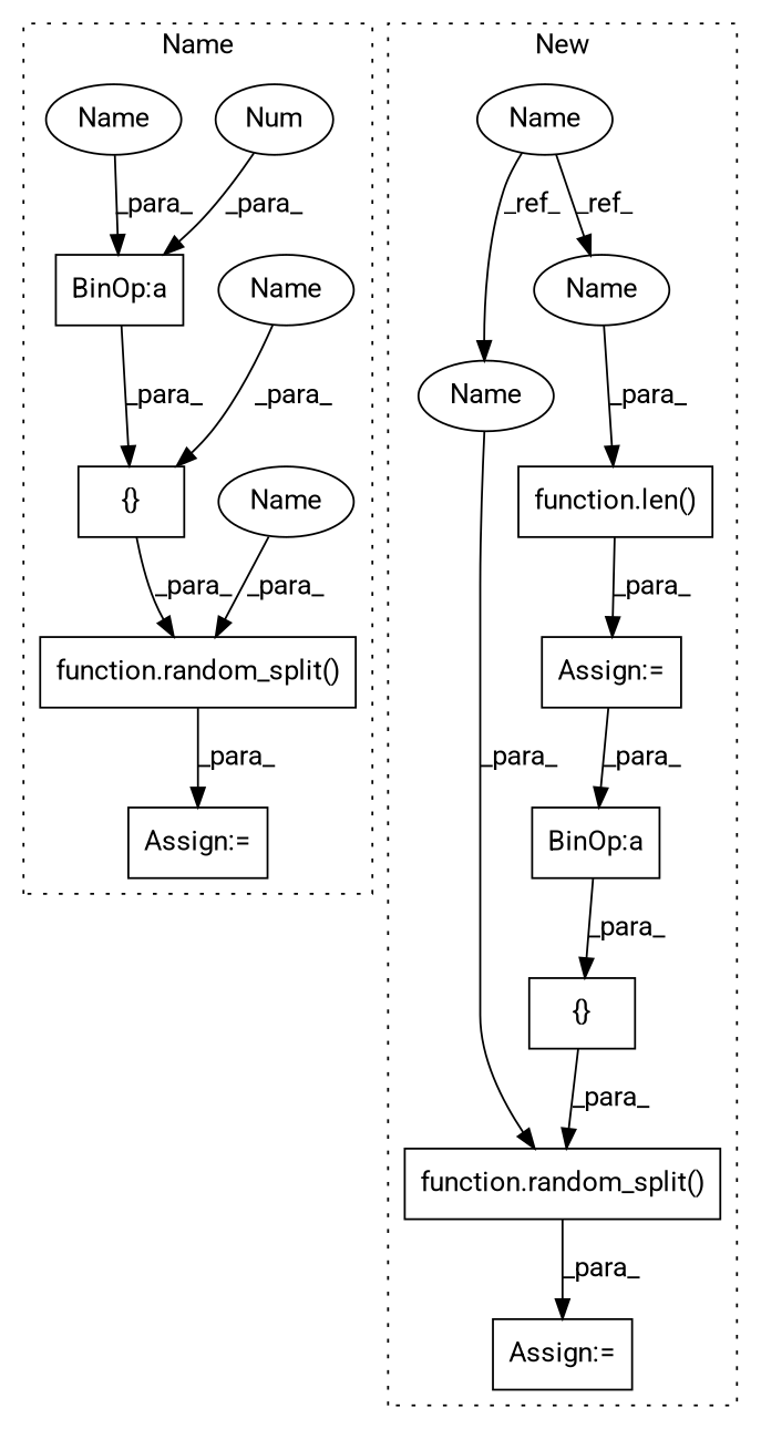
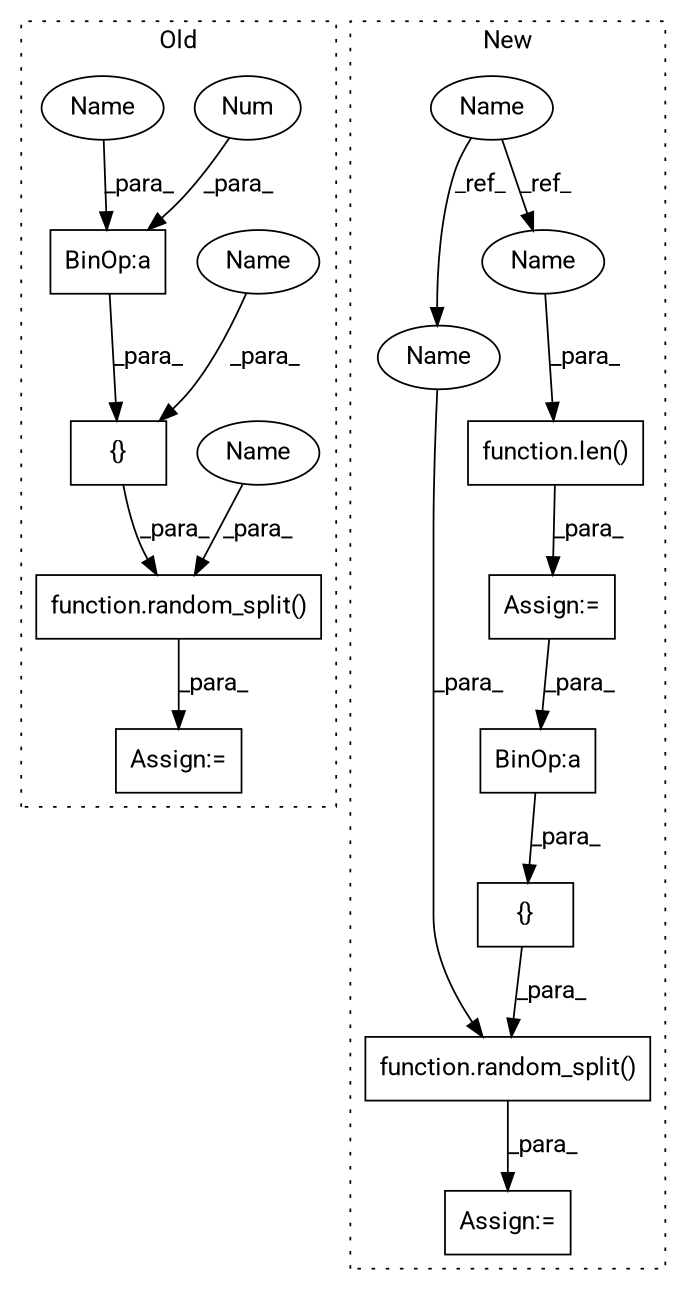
  digraph {
    fontname=Roboto
    node [a=87 l=7 shape=box fontname=Roboto]
    edge [fontname=Roboto]
    n1 [a=75 l="13,1" label="function.random_split()" s="711,763"]
    n2 [a=59 l="1,0" label="{}" s="733,762"]
    n3 [a=82 l=3 label="BinOp:a" s=739]
    n4 [a=76 l=5 label=Num s=734 shape=ellipse]
    n5 [a=68 l=6 label="Assign:=" s=705]
    n6 [label=Name s=724 shape=ellipse]
    n7 [l=9 label=Name s=753 shape=ellipse]
    n8 [l=9 label=Name s=742 shape=ellipse]
    n9 [a=75 l="4,1" label="function.len()" s="1028,1039"]
    n10 [a=68 l=3 label="Assign:=" s=1025]
    n11 [a=68 l=6 label="Assign:=" s=1062]
    n12 [a=82 l=3 label="BinOp:a" s=1103]
    n13 [a=59 l="1,0" label="{}" s="1090,1136"]
    n14 [label=Name s=923 shape=ellipse]
    n15 [a=75 l="13,1" label="function.random_split()" s="1068,1137"]
    n16 [label=Name s=1081 shape=ellipse]
    n17 [label=Name s=1032 shape=ellipse]
    subgraph cluster_1 {
-     label=Name
+     label=Old
      style=dotted
      n1
      n2
      n3
      n4
      n5
      n6
      n7
      n8
    }
    subgraph cluster_2 {
      label=New
      style=dotted
      n9
      n10
      n11
      n12
      n13
      n14
      n15
      n16
      n17
    }
    n1 -> n5 [label=_para_]
    n2 -> n1 [label=_para_]
    n3 -> n2 [label=_para_]
    n4 -> n3 [label=_para_]
    n6 -> n1 [label=_para_]
    n7 -> n2 [label=_para_]
    n8 -> n3 [label=_para_]
    n9 -> n10 [label=_para_]
    n10 -> n12 [label=_para_]
    n12 -> n13 [label=_para_]
    n13 -> n15 [label=_para_]
    n14 -> n16 [label=_ref_]
    n14 -> n17 [label=_ref_]
    n15 -> n11 [label=_para_]
    n16 -> n15 [label=_para_]
    n17 -> n9 [label=_para_]
  }
